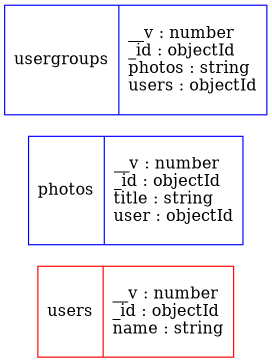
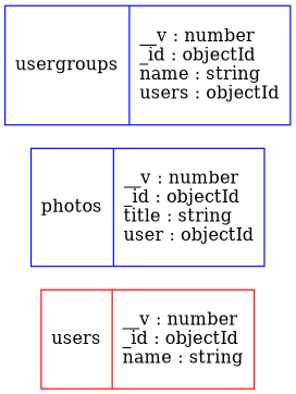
  digraph {
    rankdir=LR
    node [shape=record color=blue]
    n1 [height=1.0694 label="{users | __v : number\l_id : objectId\lname : string}" width=1.25 color=red]
    n2 [height=1.2778 label="{photos | __v : number\l_id : objectId\ltitle : string\luser : objectId}" width=1.3194]
-   n3 [height=1.2778 label="{usergroups | __v : number\l_id : objectId\lphotos : string\lusers : objectId}" width=1.3889]
+   n3 [height=1.2778 label="{usergroups | __v : number\l_id : objectId\lname : string\lusers : objectId}" width=1.3889]
  }
